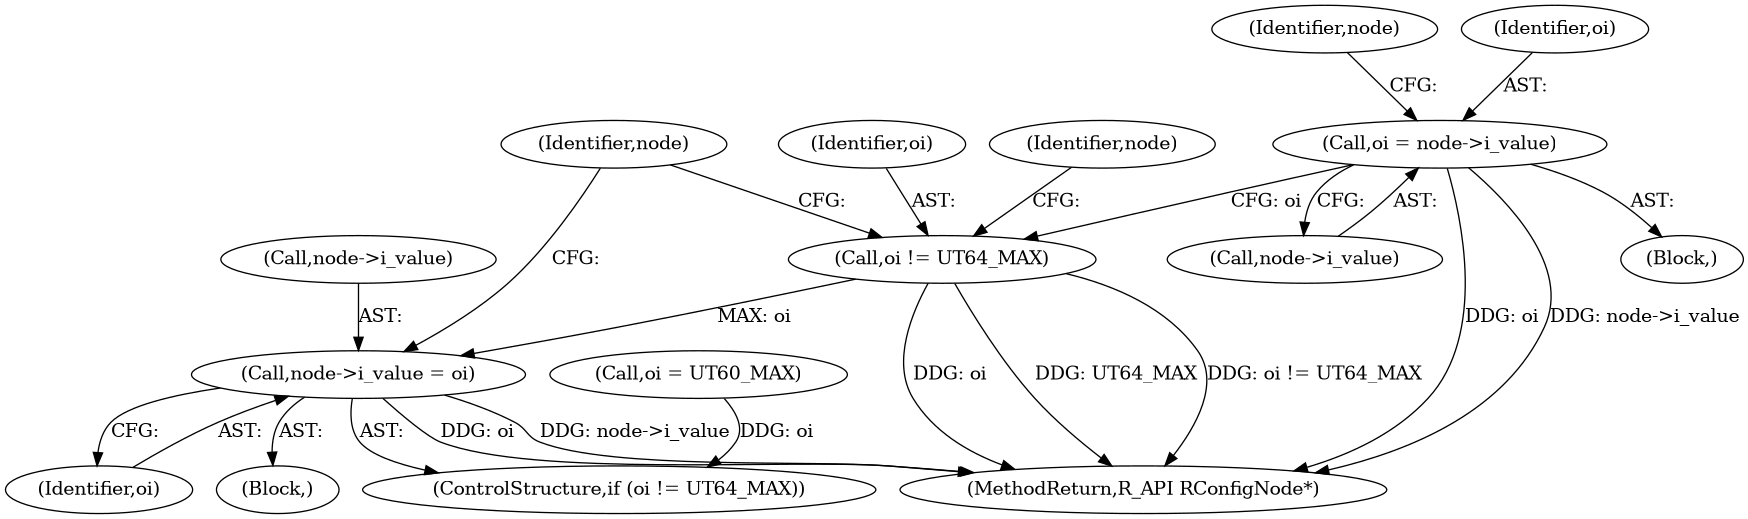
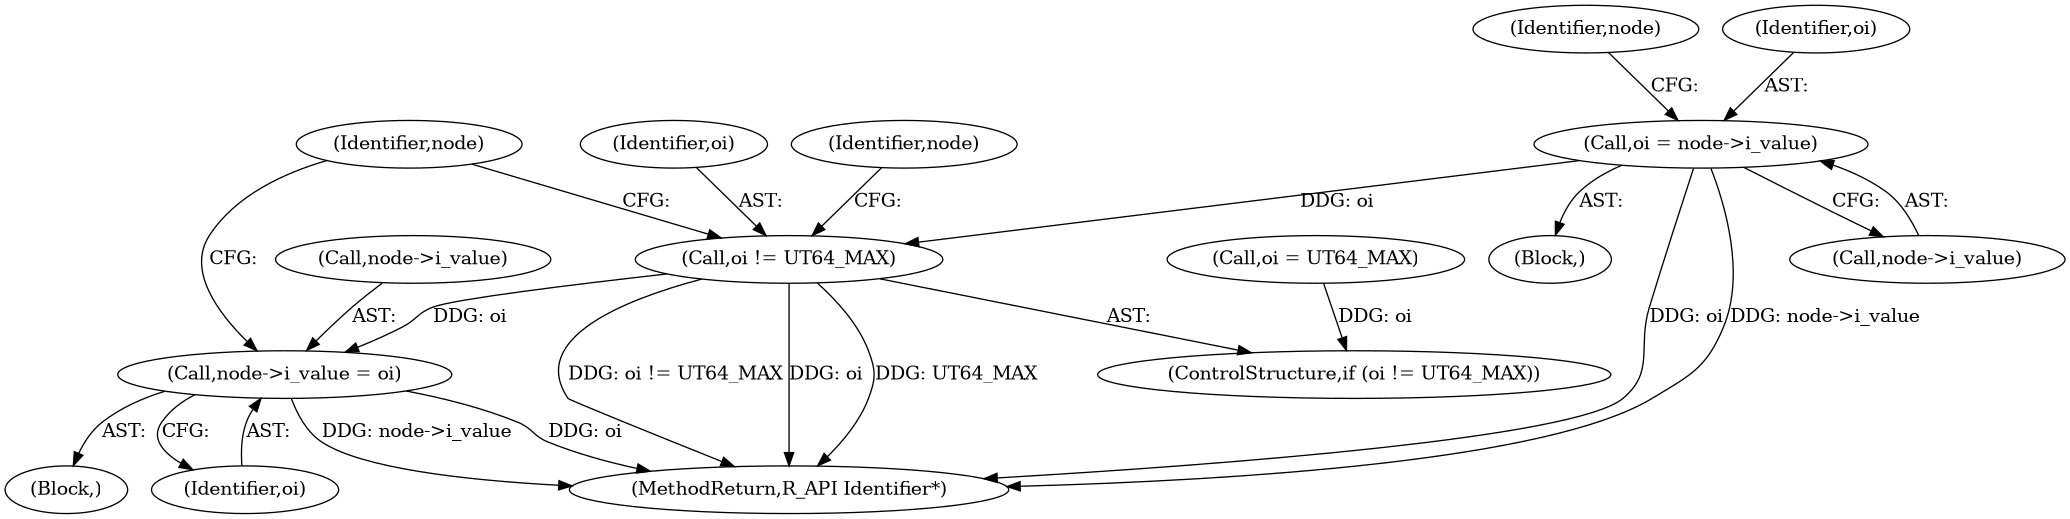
  digraph {
    n1 [label="(Call,oi = node->i_value)"]
    n2 [label="(Call,oi != UT64_MAX)"]
    n3 [label="(Block,)"]
-   n4 [label="(MethodReturn,R_API RConfigNode*)"]
+   n4 [label="(MethodReturn,R_API Identifier*)"]
    n5 [label="(Call,node->i_value)"]
    n6 [label="(Call,node->i_value = oi)"]
    n7 [label="(ControlStructure,if (oi != UT64_MAX))"]
    n8 [label="(Block,)"]
    n9 [label="(Identifier,oi)"]
    n10 [label="(Identifier,node)"]
-   n11 [label="(Call,oi = UT60_MAX)"]
+   n11 [label="(Call,oi = UT64_MAX)"]
    n12 [label="(Identifier,oi)"]
    n13 [label="(Identifier,node)"]
    n14 [label="(Call,node->i_value)"]
    n15 [label="(Identifier,node)"]
    n16 [label="(Identifier,oi)"]
-   n1 -> n2 [label="CFG: oi"]
+   n1 -> n2 [label="DDG: oi"]
    n1 -> n3 [label="AST: "]
    n1 -> n4 [label="DDG: oi"]
    n1 -> n4 [label="DDG: node->i_value"]
    n1 -> n5 [label="CFG: "]
    n2 -> n4 [label="DDG: oi"]
    n2 -> n4 [label="DDG: UT64_MAX"]
    n2 -> n4 [label="DDG: oi != UT64_MAX"]
-   n2 -> n6 [label="MAX: oi"]
-   n6 -> n7 [label="AST: "]
+   n2 -> n6 [label="DDG: oi"]
+   n2 -> n7 [label="AST: "]
    n5 -> n1 [label="AST: "]
    n6 -> n4 [label="DDG: oi"]
    n6 -> n4 [label="DDG: node->i_value"]
    n6 -> n8 [label="AST: "]
    n6 -> n9 [label="CFG: "]
    n9 -> n6 [label="AST: "]
    n10 -> n1 [label="CFG: "]
    n11 -> n7 [label="DDG: oi"]
    n12 -> n1 [label="AST: "]
    n13 -> n2 [label="CFG: "]
    n13 -> n6 [label="CFG: "]
    n14 -> n6 [label="AST: "]
    n15 -> n2 [label="CFG: "]
    n16 -> n2 [label="AST: "]
  }
